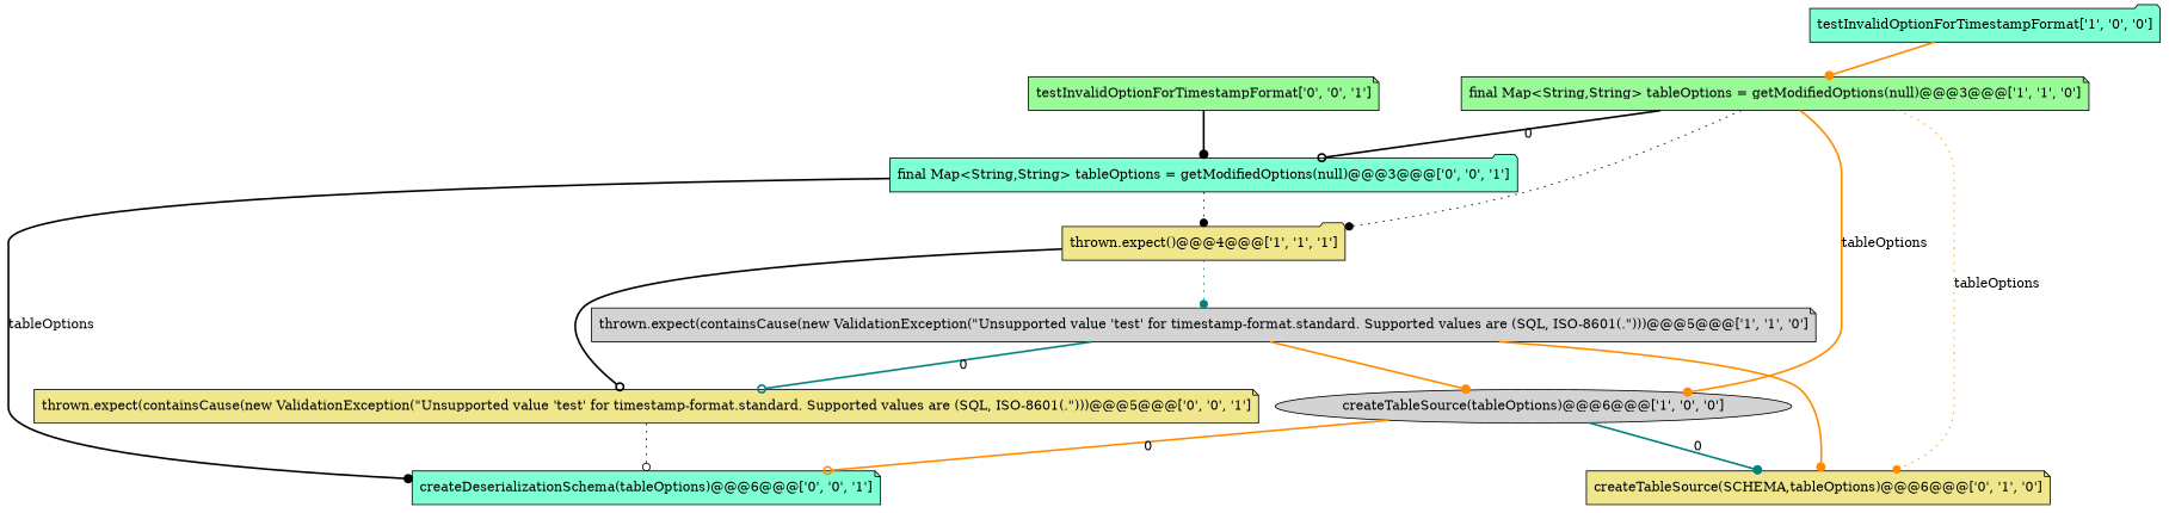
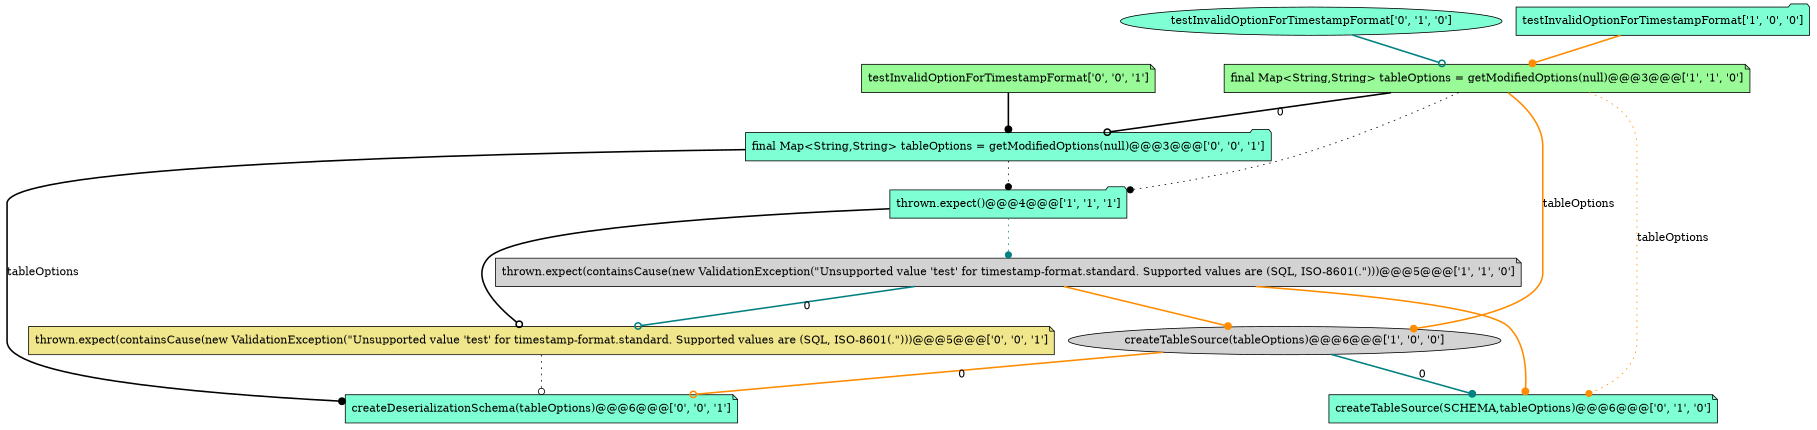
  digraph {
    node [fillcolor=aquamarine shape=note style=filled]
    edge [arrowhead=dot color=black style=bold]
    n1 [fillcolor=lightgrey label="createTableSource(tableOptions)@@@6@@@['1', '0', '0']" shape=ellipse]
-   n2 [fillcolor=khaki label="createTableSource(SCHEMA,tableOptions)@@@6@@@['0', '1', '0']"]
+   n2 [label="createTableSource(SCHEMA,tableOptions)@@@6@@@['0', '1', '0']"]
    n3 [label="createDeserializationSchema(tableOptions)@@@6@@@['0', '0', '1']"]
+   n4 [label="testInvalidOptionForTimestampFormat['0', '1', '0']" shape=ellipse]
    n5 [fillcolor=palegreen label="final Map<String,String> tableOptions = getModifiedOptions(null)@@@3@@@['1', '1', '0']"]
    n6 [label="final Map<String,String> tableOptions = getModifiedOptions(null)@@@3@@@['0', '0', '1']" shape=folder]
-   n7 [fillcolor=khaki label="thrown.expect()@@@4@@@['1', '1', '1']" shape=folder]
+   n7 [label="thrown.expect()@@@4@@@['1', '1', '1']" shape=folder]
    n8 [fillcolor=palegreen label="testInvalidOptionForTimestampFormat['0', '0', '1']"]
    n9 [label="testInvalidOptionForTimestampFormat['1', '0', '0']" shape=folder]
    n10 [fillcolor=lightgrey label="thrown.expect(containsCause(new ValidationException(\"Unsupported value 'test' for timestamp-format.standard. Supported values are (SQL, ISO-8601(.\")))@@@5@@@['1', '1', '0']"]
    n11 [fillcolor=khaki label="thrown.expect(containsCause(new ValidationException(\"Unsupported value 'test' for timestamp-format.standard. Supported values are (SQL, ISO-8601(.\")))@@@5@@@['0', '0', '1']"]
    n1 -> n2 [color=teal label=0]
    n1 -> n3 [arrowhead=odot color=darkorange label=0]
+   n4 -> n5 [arrowhead=odot color=teal]
    n5 -> n1 [color=darkorange label=tableOptions]
    n5 -> n2 [color=darkorange label=tableOptions style=dotted]
    n5 -> n6 [arrowhead=odot label=0]
    n5 -> n7 [style=dotted]
    n6 -> n3 [label=tableOptions]
    n6 -> n7 [style=dotted]
    n7 -> n10 [color=teal style=dotted]
    n7 -> n11 [arrowhead=odot]
    n8 -> n6
    n9 -> n5 [color=darkorange]
    n10 -> n1 [color=darkorange]
    n10 -> n2 [color=darkorange]
    n10 -> n11 [arrowhead=odot color=teal label=0]
    n11 -> n3 [arrowhead=odot style=dotted]
  }
